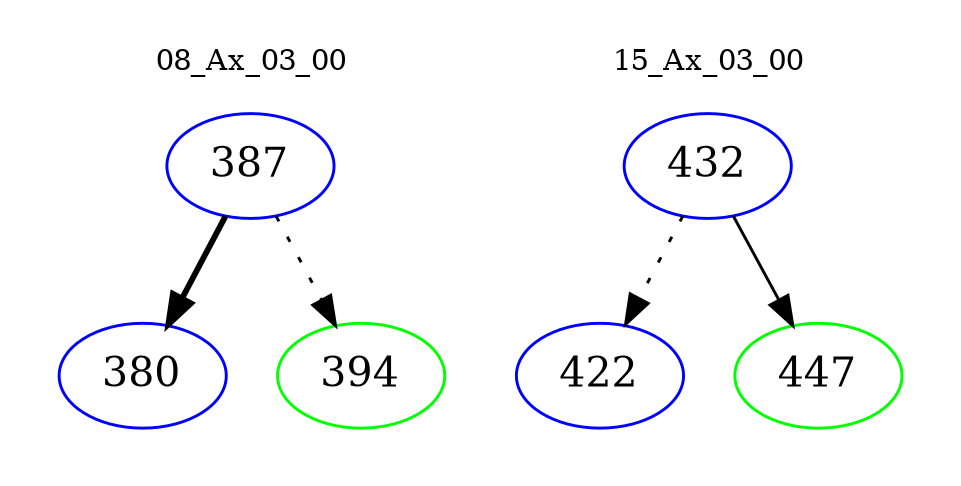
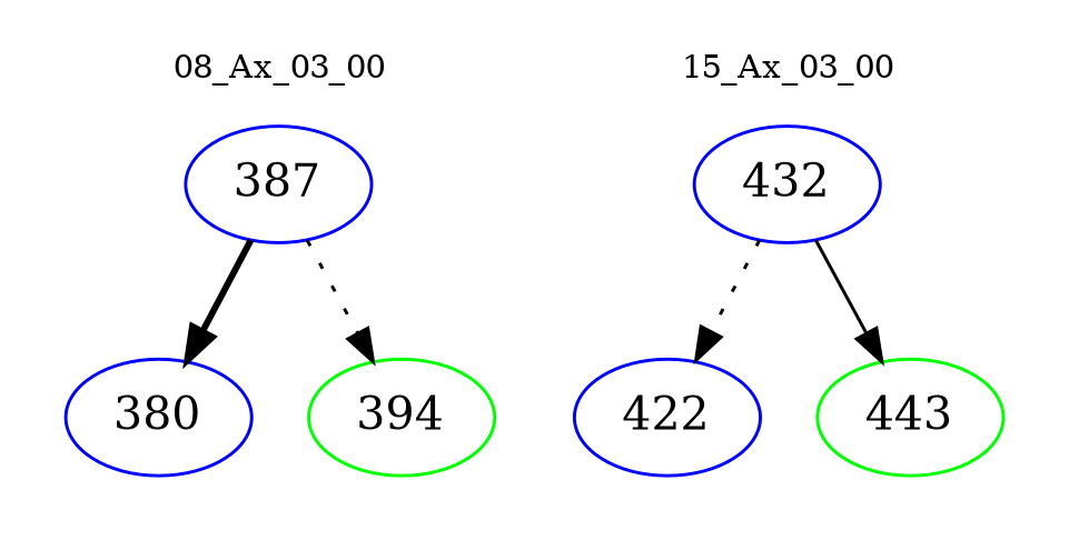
  digraph {
    node [color=blue]
    edge [color=black style=dotted]
    n1 [label=387]
    n2 [label=380]
    n3 [color=green label=394]
    n4 [label=432]
    n5 [label=422]
-   n6 [color=green label=447]
+   n6 [color=green label=443]
    subgraph cluster_1 {
      color=white
      fontsize=10
      label="08_Ax_03_00"
      n1
      n2
      n3
    }
    subgraph cluster_2 {
      color=white
      fontsize=10
      label="15_Ax_03_00"
      n4
      n5
      n6
    }
    n1 -> n2 [style=bold]
    n1 -> n3
    n4 -> n5
    n4 -> n6 [style=solid]
  }
